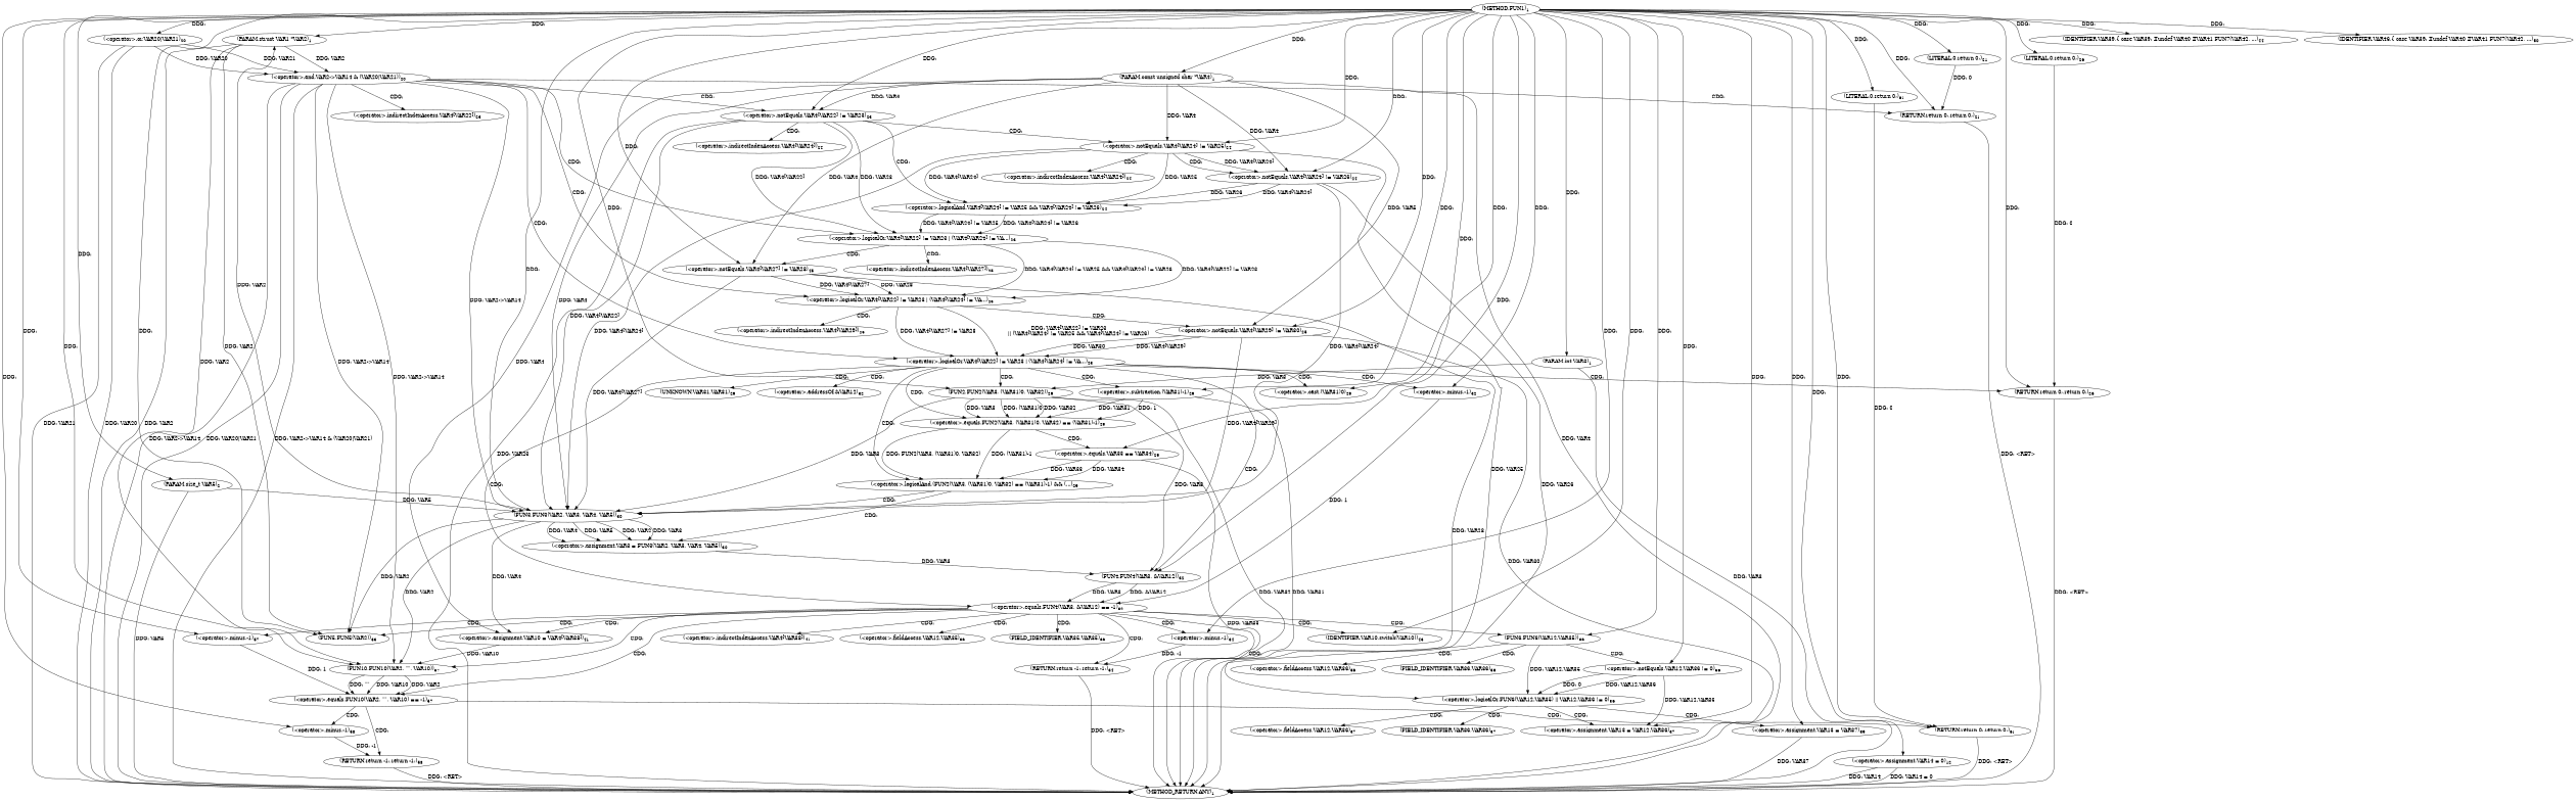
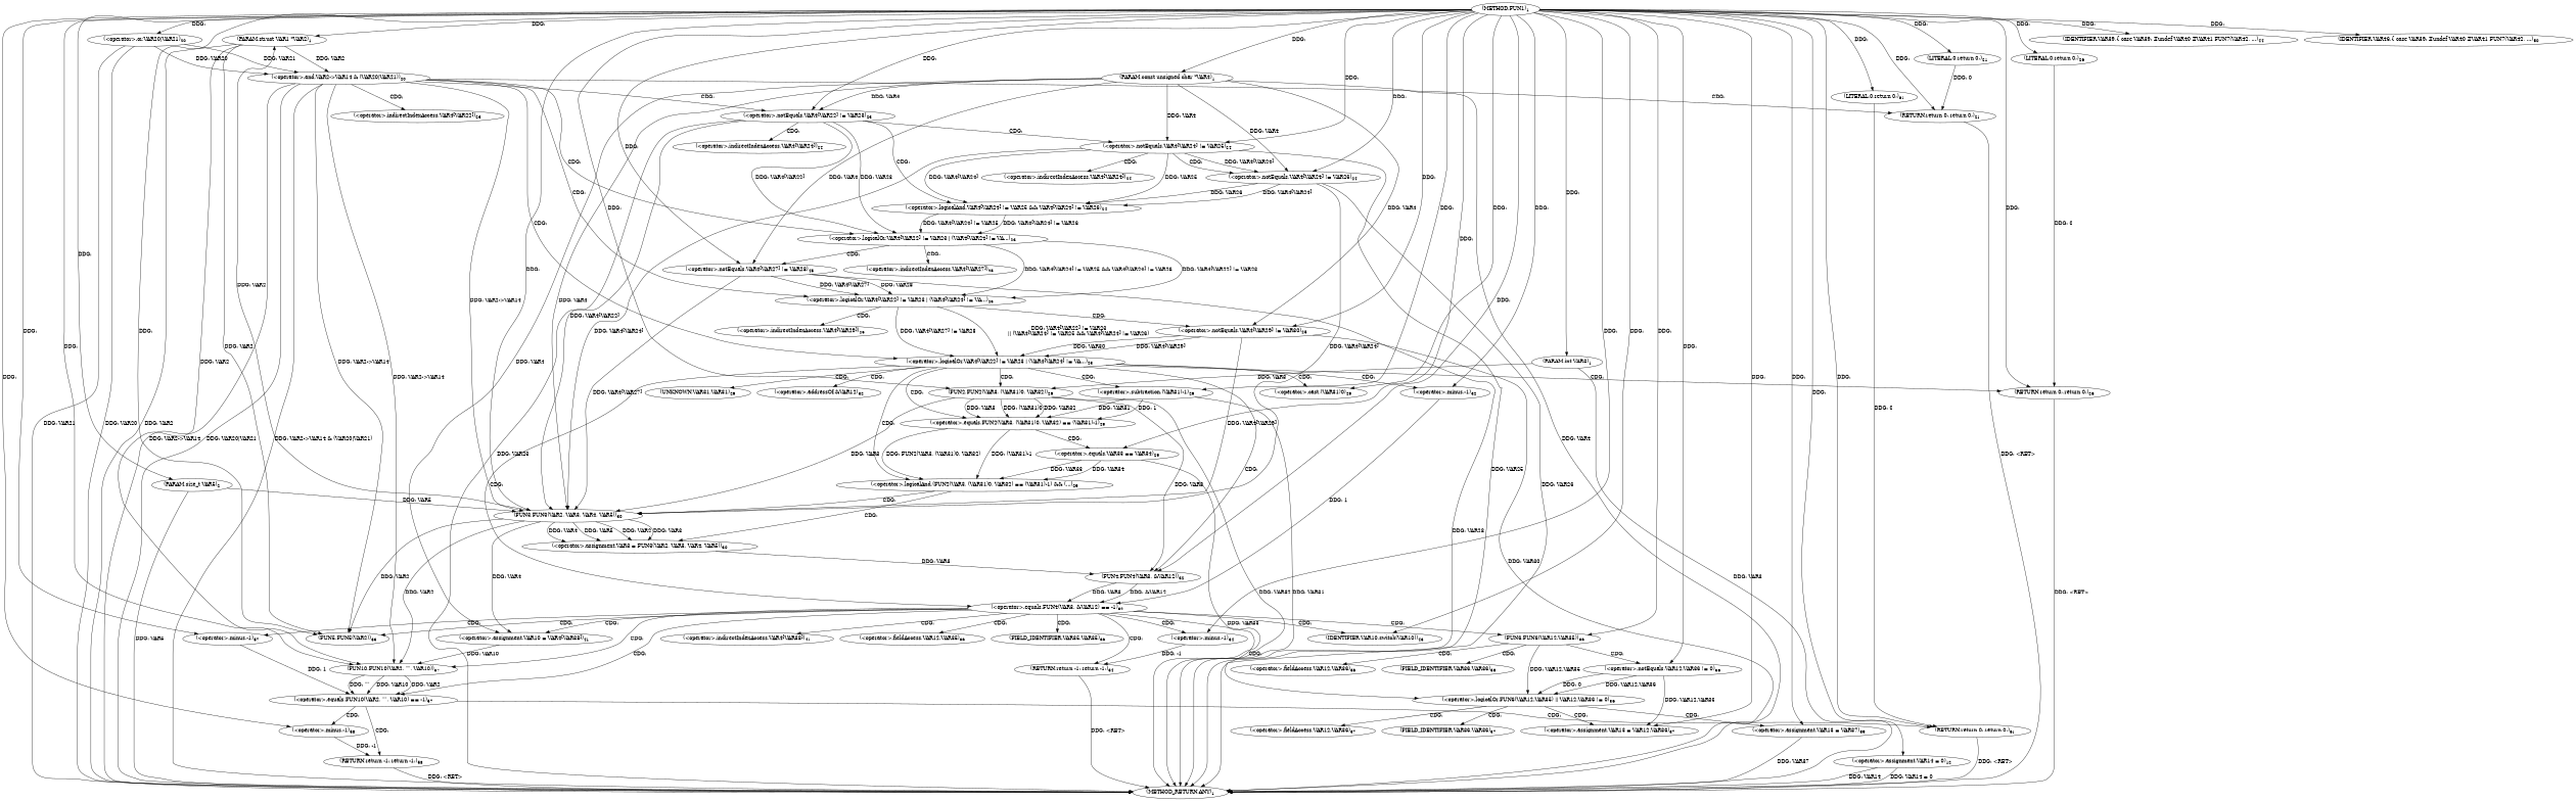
  digraph {
    n1 [label=<(METHOD,FUN1)<SUB>1</SUB>>]
    n2 [label=<(PARAM,struct VAR1 *VAR2)<SUB>1</SUB>>]
    n3 [label=<(PARAM,int VAR3)<SUB>1</SUB>>]
    n4 [label=<(PARAM,const unsigned char *VAR4)<SUB>1</SUB>>]
    n5 [label=<(PARAM,size_t VAR5)<SUB>2</SUB>>]
    n6 [label=<(&lt;operator&gt;.assignment,VAR14 = 0)<SUB>12</SUB>>]
    n7 [label=<(RETURN,return 0;,return 0;)<SUB>61</SUB>>]
    n8 [label=<(IDENTIFIER,VAR10,switch(VAR10))<SUB>43</SUB>>]
    n9 [label=<(LITERAL,0,return 0;)<SUB>61</SUB>>]
    n10 [label=<(RETURN,return 0;,return 0;)<SUB>21</SUB>>]
    n11 [label=<(RETURN,return 0;,return 0;)<SUB>26</SUB>>]
    n12 [label=<(FUN5,FUN5(VAR2))<SUB>33</SUB>>]
    n13 [label=<(&lt;operator&gt;.assignment,VAR13 = VAR12.VAR36)<SUB>37</SUB>>]
    n14 [label=<(IDENTIFIER,VAR39,{ 	case VAR39: #undef VAR40 #VAR41 FUN7(VAR42, ...)<SUB>44</SUB>>]
    n15 [label=<(IDENTIFIER,VAR46,{ 	case VAR39: #undef VAR40 #VAR41 FUN7(VAR42, ...)<SUB>50</SUB>>]
    n16 [label=<(&lt;operator&gt;.or,VAR20|VAR21)<SUB>20</SUB>>]
    n17 [label=<(LITERAL,0,return 0;)<SUB>21</SUB>>]
    n18 [label=<(&lt;operator&gt;.notEquals,VAR4[VAR29] != VAR30)<SUB>25</SUB>>]
    n19 [label=<(LITERAL,0,return 0;)<SUB>26</SUB>>]
    n20 [label=<(&lt;operator&gt;.equals,VAR33 == VAR34)<SUB>29</SUB>>]
    n21 [label=<(FUN4,FUN4(VAR3, &amp;VAR12))<SUB>32</SUB>>]
    n22 [label=<(&lt;operator&gt;.minus,-1)<SUB>32</SUB>>]
    n23 [label=<(&lt;operator&gt;.minus,-1)<SUB>34</SUB>>]
    n24 [label=<(FUN6,FUN6(VAR12.VAR35))<SUB>36</SUB>>]
    n25 [label=<(&lt;operator&gt;.notEquals,VAR12.VAR36 != 0)<SUB>36</SUB>>]
    n26 [label=<(&lt;operator&gt;.assignment,VAR13 = VAR37)<SUB>39</SUB>>]
    n27 [label=<(&lt;operator&gt;.notEquals,VAR4[VAR27] != VAR28)<SUB>45</SUB>>]
    n28 [label=<(FUN2,FUN2(VAR3, (VAR31)0, VAR32))<SUB>29</SUB>>]
    n29 [label=<(&lt;operator&gt;.subtraction,(VAR31)-1)<SUB>29</SUB>>]
    n30 [label=<(FUN3,FUN3(VAR2, VAR3, VAR4, VAR5))<SUB>30</SUB>>]
    n31 [label=<(&lt;operator&gt;.notEquals,VAR4[VAR22] != VAR23)<SUB>23</SUB>>]
    n32 [label=<(&lt;operator&gt;.cast,(VAR31)0)<SUB>29</SUB>>]
    n33 [label=<(FUN10,FUN10(VAR2, &quot;&quot;, VAR10))<SUB>57</SUB>>]
    n34 [label=<(&lt;operator&gt;.minus,-1)<SUB>57</SUB>>]
    n35 [label=<(&lt;operator&gt;.minus,-1)<SUB>58</SUB>>]
    n36 [label=<(&lt;operator&gt;.notEquals,VAR4[VAR24] != VAR25)<SUB>24</SUB>>]
    n37 [label=<(&lt;operator&gt;.notEquals,VAR4[VAR24] != VAR26)<SUB>24</SUB>>]
    n38 [label=<(METHOD_RETURN,ANY)<SUB>1</SUB>>]
    n39 [label=<(&lt;operator&gt;.and,VAR2-&gt;VAR14 &amp; (VAR20|VAR21))<SUB>20</SUB>>]
    n40 [label=<(&lt;operator&gt;.assignment,VAR10 = VAR4[VAR38])<SUB>41</SUB>>]
    n41 [label=<(&lt;operator&gt;.logicalOr,VAR4[VAR22] != VAR23 | (VAR4[VAR24] != VA...)<SUB>23</SUB>>]
    n42 [label=<(&lt;operator&gt;.logicalAnd,(FUN2(VAR3, (VAR31)0, VAR32) == (VAR31)-1) &amp;&amp; (...)<SUB>29</SUB>>]
    n43 [label=<(&lt;operator&gt;.equals,FUN4(VAR3, &amp;VAR12) == -1)<SUB>32</SUB>>]
    n44 [label=<(RETURN,return -1;,return -1;)<SUB>34</SUB>>]
    n45 [label=<(&lt;operator&gt;.logicalOr,FUN6(VAR12.VAR35) || VAR12.VAR36 != 0)<SUB>36</SUB>>]
    n46 [label=<(&lt;operator&gt;.fieldAccess,VAR12.VAR36)<SUB>36</SUB>>]
    n47 [label=<(FIELD_IDENTIFIER,VAR36,VAR36)<SUB>36</SUB>>]
    n48 [label=<(&lt;operator&gt;.logicalOr,VAR4[VAR22] != VAR23 | (VAR4[VAR24] != VA...)<SUB>23</SUB>>]
    n49 [label=<(&lt;operator&gt;.equals,FUN2(VAR3, (VAR31)0, VAR32) == (VAR31)-1)<SUB>29</SUB>>]
    n50 [label=<(&lt;operator&gt;.assignment,VAR3 = FUN3(VAR2, VAR3, VAR4, VAR5))<SUB>30</SUB>>]
    n51 [label=<(&lt;operator&gt;.logicalOr,VAR4[VAR22] != VAR23 | (VAR4[VAR24] != VA...)<SUB>23</SUB>>]
    n52 [label=<(&lt;operator&gt;.logicalAnd,VAR4[VAR24] != VAR25 &amp;&amp; VAR4[VAR24] != VAR26)<SUB>24</SUB>>]
    n53 [label=<(&lt;operator&gt;.indirectIndexAccess,VAR4[VAR24])<SUB>24</SUB>>]
    n54 [label=<(&lt;operator&gt;.equals,FUN10(VAR2, &quot;&quot;, VAR10) == -1)<SUB>57</SUB>>]
    n55 [label=<(RETURN,return -1;,return -1;)<SUB>58</SUB>>]
    n56 [label=<(&lt;operator&gt;.indirectIndexAccess,VAR4[VAR24])<SUB>24</SUB>>]
    n57 [label=<(&lt;operator&gt;.indirectIndexAccess,VAR4[VAR22])<SUB>23</SUB>>]
    n58 [label=<(&lt;operator&gt;.addressOf,&amp;VAR12)<SUB>32</SUB>>]
    n59 [label=<(UNKNOWN,VAR31,VAR31)<SUB>29</SUB>>]
    n60 [label=<(&lt;operator&gt;.indirectIndexAccess,VAR4[VAR29])<SUB>25</SUB>>]
    n61 [label=<(&lt;operator&gt;.indirectIndexAccess,VAR4[VAR27])<SUB>25</SUB>>]
    n62 [label=<(&lt;operator&gt;.indirectIndexAccess,VAR4[VAR38])<SUB>41</SUB>>]
    n63 [label=<(&lt;operator&gt;.fieldAccess,VAR12.VAR35)<SUB>36</SUB>>]
    n64 [label=<(FIELD_IDENTIFIER,VAR35,VAR35)<SUB>36</SUB>>]
    n65 [label=<(&lt;operator&gt;.fieldAccess,VAR12.VAR36)<SUB>37</SUB>>]
    n66 [label=<(FIELD_IDENTIFIER,VAR36,VAR36)<SUB>37</SUB>>]
    n1 -> n2 [label="DDG: "]
    n1 -> n3 [label="DDG: "]
    n1 -> n4 [label="DDG: "]
    n1 -> n5 [label="DDG: "]
    n1 -> n6 [label="DDG: "]
    n1 -> n7 [label="DDG: "]
    n1 -> n8 [label="DDG: "]
    n1 -> n9 [label="DDG: "]
    n1 -> n10 [label="DDG: "]
    n1 -> n11 [label="DDG: "]
    n1 -> n12 [label="DDG: "]
    n1 -> n13 [label="DDG: "]
    n1 -> n14 [label="DDG: "]
    n1 -> n15 [label="DDG: "]
    n1 -> n16 [label="DDG: "]
    n1 -> n17 [label="DDG: "]
    n1 -> n18 [label="DDG: "]
    n1 -> n19 [label="DDG: "]
    n1 -> n20 [label="DDG: "]
    n1 -> n21 [label="DDG: "]
    n1 -> n22 [label="DDG: "]
    n1 -> n23 [label="DDG: "]
    n1 -> n24 [label="DDG: "]
    n1 -> n25 [label="DDG: "]
    n1 -> n26 [label="DDG: "]
    n1 -> n27 [label="DDG: "]
    n1 -> n28 [label="DDG: "]
    n1 -> n29 [label="DDG: "]
    n1 -> n30 [label="DDG: "]
    n1 -> n31 [label="DDG: "]
    n1 -> n32 [label="DDG: "]
    n1 -> n33 [label="DDG: "]
    n1 -> n34 [label="DDG: "]
    n1 -> n35 [label="DDG: "]
    n1 -> n36 [label="DDG: "]
    n1 -> n37 [label="DDG: "]
    n2 -> n12 [label="DDG: VAR2"]
    n2 -> n33 [label="DDG: VAR2"]
    n2 -> n38 [label="DDG: VAR2"]
    n2 -> n39 [label="DDG: VAR2"]
    n3 -> n28 [label="DDG: VAR3"]
    n3 -> n38 [label="DDG: VAR3"]
-   n4 -> n18 [label="DDG: VAR5"]
+   n4 -> n18 [label="DDG: VAR4"]
    n4 -> n27 [label="DDG: VAR4"]
    n4 -> n30 [label="DDG: VAR4"]
    n4 -> n31 [label="DDG: VAR4"]
    n4 -> n36 [label="DDG: VAR4"]
    n4 -> n37 [label="DDG: VAR4"]
    n4 -> n38 [label="DDG: VAR4"]
    n4 -> n40 [label="DDG: VAR4"]
    n5 -> n30 [label="DDG: VAR5"]
    n5 -> n38 [label="DDG: VAR5"]
    n6 -> n38 [label="DDG: VAR14"]
    n6 -> n38 [label="DDG: VAR14 = 0"]
    n7 -> n38 [label="DDG: &lt;RET&gt;"]
    n9 -> n7 [label="DDG: 0"]
    n10 -> n38 [label="DDG: &lt;RET&gt;"]
    n11 -> n38 [label="DDG: &lt;RET&gt;"]
    n16 -> n38 [label="DDG: VAR20"]
    n16 -> n38 [label="DDG: VAR21"]
    n16 -> n39 [label="DDG: VAR20"]
    n16 -> n39 [label="DDG: VAR21"]
    n17 -> n10 [label="DDG: 0"]
    n18 -> n30 [label="DDG: VAR4[VAR29]"]
    n18 -> n38 [label="DDG: VAR30"]
    n18 -> n41 [label="DDG: VAR4[VAR29]"]
    n18 -> n41 [label="DDG: VAR30"]
    n19 -> n11 [label="DDG: 0"]
    n20 -> n38 [label="DDG: VAR33"]
    n20 -> n42 [label="DDG: VAR33"]
    n20 -> n42 [label="DDG: VAR34"]
    n21 -> n43 [label="DDG: VAR3"]
    n21 -> n43 [label="DDG: &amp;VAR12"]
    n22 -> n43 [label="DDG: 1"]
    n23 -> n44 [label="DDG: -1"]
    n24 -> n25 [label="CDG: "]
    n24 -> n45 [label="DDG: VAR12.VAR35"]
    n24 -> n46 [label="CDG: "]
    n24 -> n47 [label="CDG: "]
    n25 -> n13 [label="DDG: VAR12.VAR36"]
    n25 -> n45 [label="DDG: VAR12.VAR36"]
    n25 -> n45 [label="DDG: 0"]
    n26 -> n38 [label="DDG: VAR37"]
    n27 -> n30 [label="DDG: VAR4[VAR27]"]
    n27 -> n38 [label="DDG: VAR28"]
    n27 -> n48 [label="DDG: VAR4[VAR27]"]
    n27 -> n48 [label="DDG: VAR28"]
    n28 -> n21 [label="DDG: VAR3"]
    n28 -> n30 [label="DDG: VAR3"]
    n28 -> n38 [label="DDG: VAR32"]
    n28 -> n49 [label="DDG: VAR3"]
    n28 -> n49 [label="DDG: (VAR31)0"]
    n28 -> n49 [label="DDG: VAR32"]
    n29 -> n38 [label="DDG: VAR31"]
    n29 -> n49 [label="DDG: VAR31"]
    n29 -> n49 [label="DDG: 1"]
    n30 -> n2 [label="DDG: VAR2"]
    n30 -> n12 [label="DDG: VAR2"]
    n30 -> n33 [label="DDG: VAR2"]
    n30 -> n40 [label="DDG: VAR4"]
    n30 -> n50 [label="DDG: VAR2"]
    n30 -> n50 [label="DDG: VAR3"]
    n30 -> n50 [label="DDG: VAR4"]
    n30 -> n50 [label="DDG: VAR5"]
    n31 -> n30 [label="DDG: VAR4[VAR22]"]
    n31 -> n36 [label="CDG: "]
    n31 -> n38 [label="DDG: VAR23"]
    n31 -> n51 [label="DDG: VAR4[VAR22]"]
    n31 -> n51 [label="DDG: VAR23"]
    n31 -> n52 [label="CDG: "]
    n31 -> n53 [label="CDG: "]
    n33 -> n54 [label="DDG: VAR2"]
    n33 -> n54 [label="DDG: &quot;&quot;"]
    n33 -> n54 [label="DDG: VAR10"]
    n34 -> n54 [label="DDG: 1"]
    n35 -> n55 [label="DDG: -1"]
    n36 -> n30 [label="DDG: VAR4[VAR24]"]
    n36 -> n37 [label="DDG: VAR4[VAR24]"]
    n36 -> n37 [label="CDG: "]
    n36 -> n38 [label="DDG: VAR25"]
    n36 -> n52 [label="DDG: VAR4[VAR24]"]
    n36 -> n52 [label="DDG: VAR25"]
    n36 -> n56 [label="CDG: "]
    n37 -> n30 [label="DDG: VAR4[VAR24]"]
    n37 -> n38 [label="DDG: VAR26"]
    n37 -> n52 [label="DDG: VAR4[VAR24]"]
    n37 -> n52 [label="DDG: VAR26"]
    n39 -> n10 [label="CDG: "]
    n39 -> n12 [label="DDG: VAR2-&gt;VAR14"]
    n39 -> n30 [label="DDG: VAR2-&gt;VAR14"]
    n39 -> n31 [label="CDG: "]
    n39 -> n33 [label="DDG: VAR2-&gt;VAR14"]
    n39 -> n38 [label="DDG: VAR2-&gt;VAR14"]
    n39 -> n38 [label="DDG: VAR20|VAR21"]
    n39 -> n38 [label="DDG: VAR2-&gt;VAR14 &amp; (VAR20|VAR21)"]
    n39 -> n41 [label="CDG: "]
    n39 -> n48 [label="CDG: "]
    n39 -> n51 [label="CDG: "]
    n39 -> n57 [label="CDG: "]
    n40 -> n33 [label="DDG: VAR10"]
    n41 -> n11 [label="CDG: "]
    n41 -> n21 [label="CDG: "]
    n41 -> n22 [label="CDG: "]
    n41 -> n28 [label="CDG: "]
    n41 -> n29 [label="CDG: "]
    n41 -> n32 [label="CDG: "]
    n41 -> n42 [label="CDG: "]
    n41 -> n43 [label="CDG: "]
    n41 -> n49 [label="CDG: "]
    n41 -> n58 [label="CDG: "]
    n41 -> n59 [label="CDG: "]
    n42 -> n30 [label="CDG: "]
    n42 -> n50 [label="CDG: "]
    n43 -> n8 [label="CDG: "]
    n43 -> n12 [label="CDG: "]
    n43 -> n23 [label="CDG: "]
    n43 -> n24 [label="CDG: "]
    n43 -> n33 [label="CDG: "]
    n43 -> n34 [label="CDG: "]
    n43 -> n40 [label="CDG: "]
    n43 -> n44 [label="CDG: "]
    n43 -> n45 [label="CDG: "]
    n43 -> n54 [label="CDG: "]
    n43 -> n62 [label="CDG: "]
    n43 -> n63 [label="CDG: "]
    n43 -> n64 [label="CDG: "]
    n44 -> n38 [label="DDG: &lt;RET&gt;"]
    n45 -> n13 [label="CDG: "]
    n45 -> n26 [label="CDG: "]
    n45 -> n65 [label="CDG: "]
    n45 -> n66 [label="CDG: "]
    n48 -> n18 [label="CDG: "]
    n48 -> n41 [label="DDG: VAR4[VAR22] != VAR23\n	    || (VAR4[VAR24] != VAR25 &amp;&amp; VAR4[VAR24] != VAR26)"]
    n48 -> n41 [label="DDG: VAR4[VAR27] != VAR28"]
    n48 -> n60 [label="CDG: "]
    n49 -> n20 [label="CDG: "]
    n49 -> n42 [label="DDG: FUN2(VAR3, (VAR31)0, VAR32)"]
    n49 -> n42 [label="DDG: (VAR31)-1"]
    n50 -> n21 [label="DDG: VAR3"]
    n51 -> n27 [label="CDG: "]
    n51 -> n48 [label="DDG: VAR4[VAR22] != VAR23"]
    n51 -> n48 [label="DDG: VAR4[VAR24] != VAR25 &amp;&amp; VAR4[VAR24] != VAR26"]
    n51 -> n61 [label="CDG: "]
    n52 -> n51 [label="DDG: VAR4[VAR24] != VAR25"]
    n52 -> n51 [label="DDG: VAR4[VAR24] != VAR26"]
    n54 -> n7 [label="CDG: "]
    n54 -> n35 [label="CDG: "]
    n54 -> n55 [label="CDG: "]
    n55 -> n38 [label="DDG: &lt;RET&gt;"]
  }
